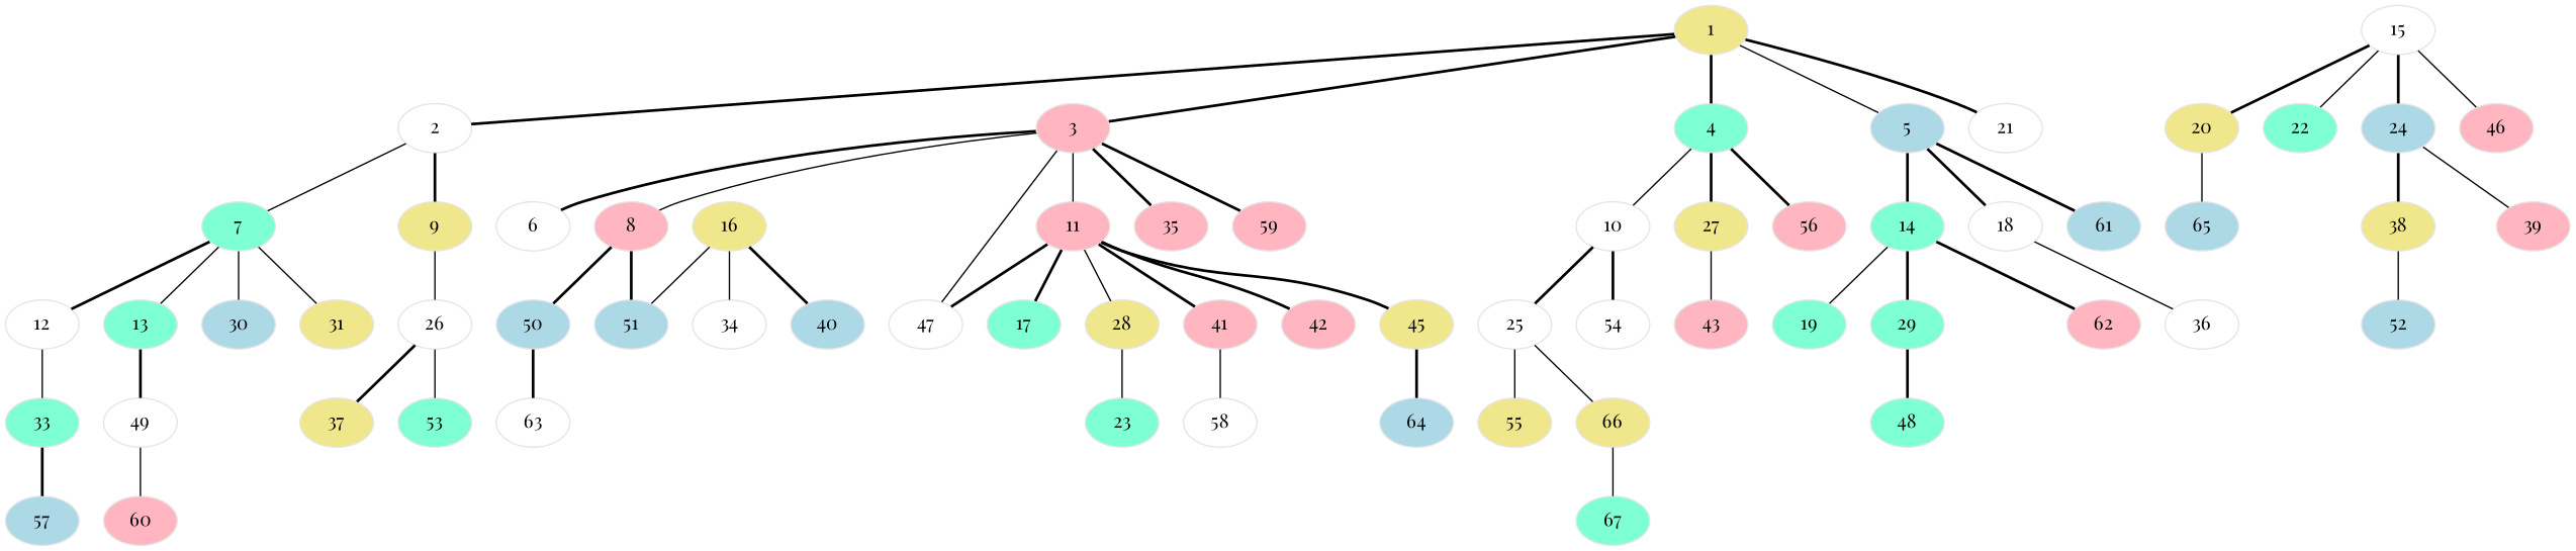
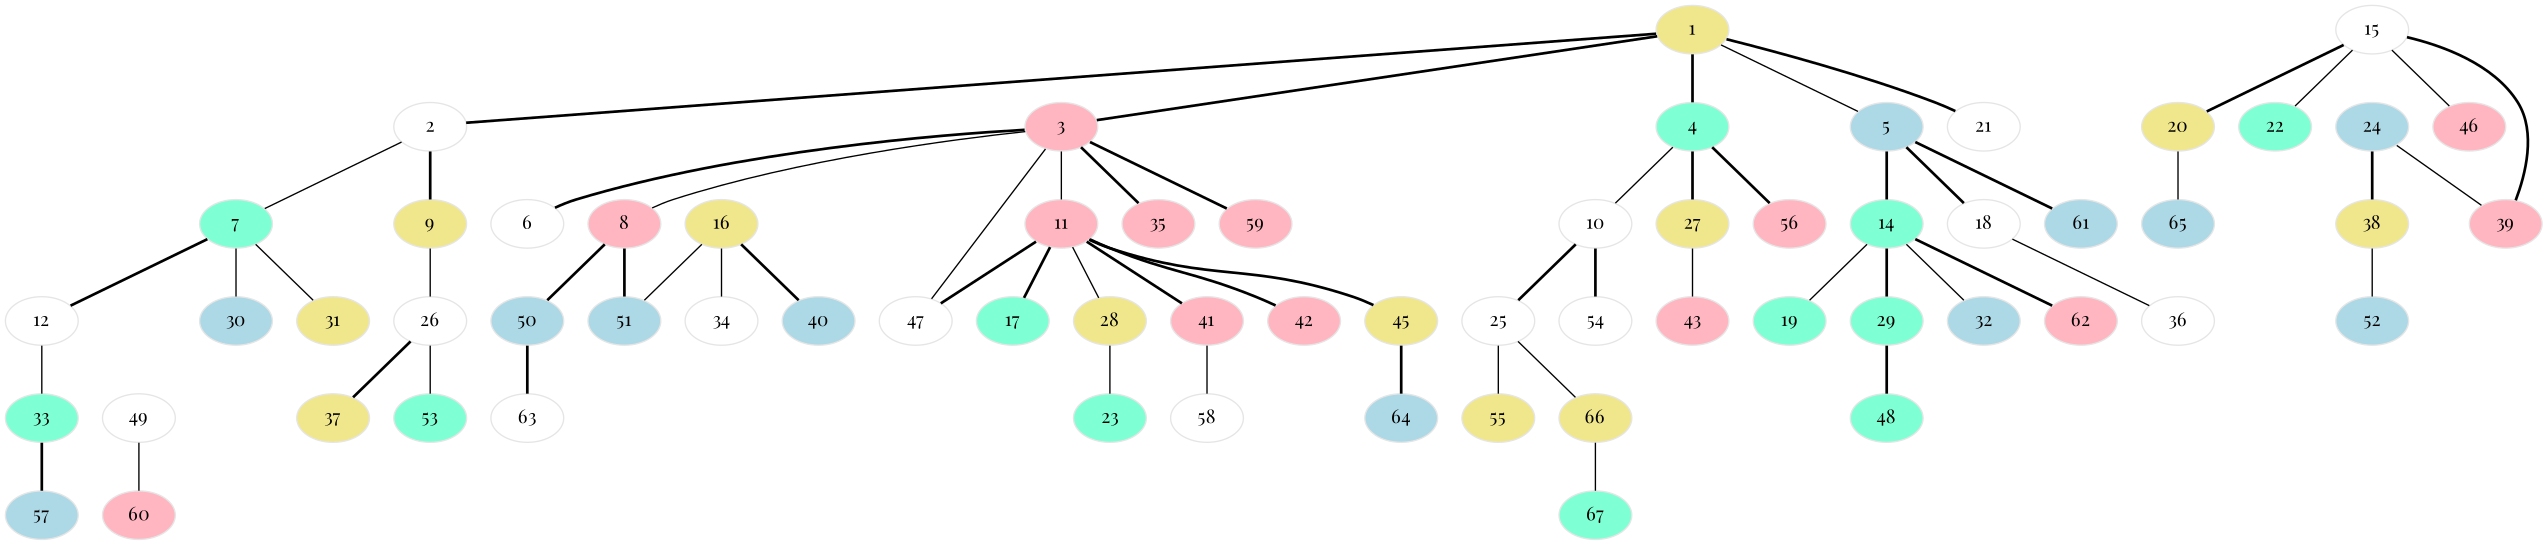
  graph {
    fontname="Playfair Display"
    node [color=gray90 fillcolor=white fontname="Playfair Display" style=filled]
    edge [fontname="Playfair Display" style=bold]
    1 [fillcolor=khaki]
    2
    3 [fillcolor=lightpink]
    4 [fillcolor=aquamarine]
    5 [fillcolor=lightblue]
    21
    7 [fillcolor=aquamarine]
    9 [fillcolor=khaki]
    6
    8 [fillcolor=lightpink]
    11 [fillcolor=lightpink]
    35 [fillcolor=lightpink]
    59 [fillcolor=lightpink]
    47
    10
    27 [fillcolor=khaki]
    56 [fillcolor=lightpink]
    14 [fillcolor=aquamarine]
    18
    61 [fillcolor=lightblue]
    12
-   13 [fillcolor=aquamarine]
    30 [fillcolor=lightblue]
    31 [fillcolor=khaki]
    26
    50 [fillcolor=lightblue]
    51 [fillcolor=lightblue]
    17 [fillcolor=aquamarine]
    28 [fillcolor=khaki]
    41 [fillcolor=lightpink]
    42 [fillcolor=lightpink]
    45 [fillcolor=khaki]
    20 [fillcolor=khaki]
    15
    22 [fillcolor=aquamarine]
    24 [fillcolor=lightblue]
    46 [fillcolor=lightpink]
    25
    54
    43 [fillcolor=lightpink]
    19 [fillcolor=aquamarine]
    29 [fillcolor=aquamarine]
+   32 [fillcolor=lightblue]
    62 [fillcolor=lightpink]
    36
    33 [fillcolor=aquamarine]
    49
    16 [fillcolor=khaki]
    34
    40 [fillcolor=lightblue]
    63
    37 [fillcolor=khaki]
    53 [fillcolor=aquamarine]
    55 [fillcolor=khaki]
    66 [fillcolor=khaki]
    23 [fillcolor=aquamarine]
    58
    64 [fillcolor=lightblue]
    57 [fillcolor=lightblue]
    60 [fillcolor=lightpink]
    48 [fillcolor=aquamarine]
    65 [fillcolor=lightblue]
    38 [fillcolor=khaki]
    39 [fillcolor=lightpink]
    52 [fillcolor=lightblue]
    67 [fillcolor=aquamarine]
    1 -- 2
    1 -- 3
    1 -- 4
    1 -- 5 [style=solid]
    1 -- 21
    2 -- 7 [style=solid]
    2 -- 9
    3 -- 6
    3 -- 8 [style=solid]
    3 -- 11 [style=solid]
    3 -- 35
    3 -- 59
    3 -- 47 [style=solid]
    4 -- 10 [style=solid]
    4 -- 27
    4 -- 56
    5 -- 14
    5 -- 18
    5 -- 61
    7 -- 12
-   7 -- 13 [style=solid]
    7 -- 30 [style=solid]
    7 -- 31 [style=solid]
    9 -- 26 [style=solid]
    8 -- 50
    8 -- 51
    11 -- 47
    11 -- 17
    11 -- 28 [style=solid]
    11 -- 41
    11 -- 42
    11 -- 45
    10 -- 25
    10 -- 54
    27 -- 43 [style=solid]
    14 -- 19 [style=solid]
    14 -- 29
+   14 -- 32 [style=solid]
    14 -- 62
    18 -- 36 [style=solid]
    12 -- 33 [style=solid]
-   13 -- 49
    26 -- 37
    26 -- 53 [style=solid]
    50 -- 63
    28 -- 23 [style=solid]
    41 -- 58 [style=solid]
    45 -- 64
    20 -- 65 [style=solid]
    15 -- 20
    15 -- 22 [style=solid]
-   15 -- 24
+   15 -- 39
    15 -- 46 [style=solid]
    24 -- 38
    24 -- 39 [style=solid]
    25 -- 55 [style=solid]
    25 -- 66 [style=solid]
    29 -- 48
    33 -- 57
    49 -- 60 [style=solid]
    16 -- 51 [style=solid]
    16 -- 34 [style=solid]
    16 -- 40
    66 -- 67 [style=solid]
    38 -- 52 [style=solid]
  }
